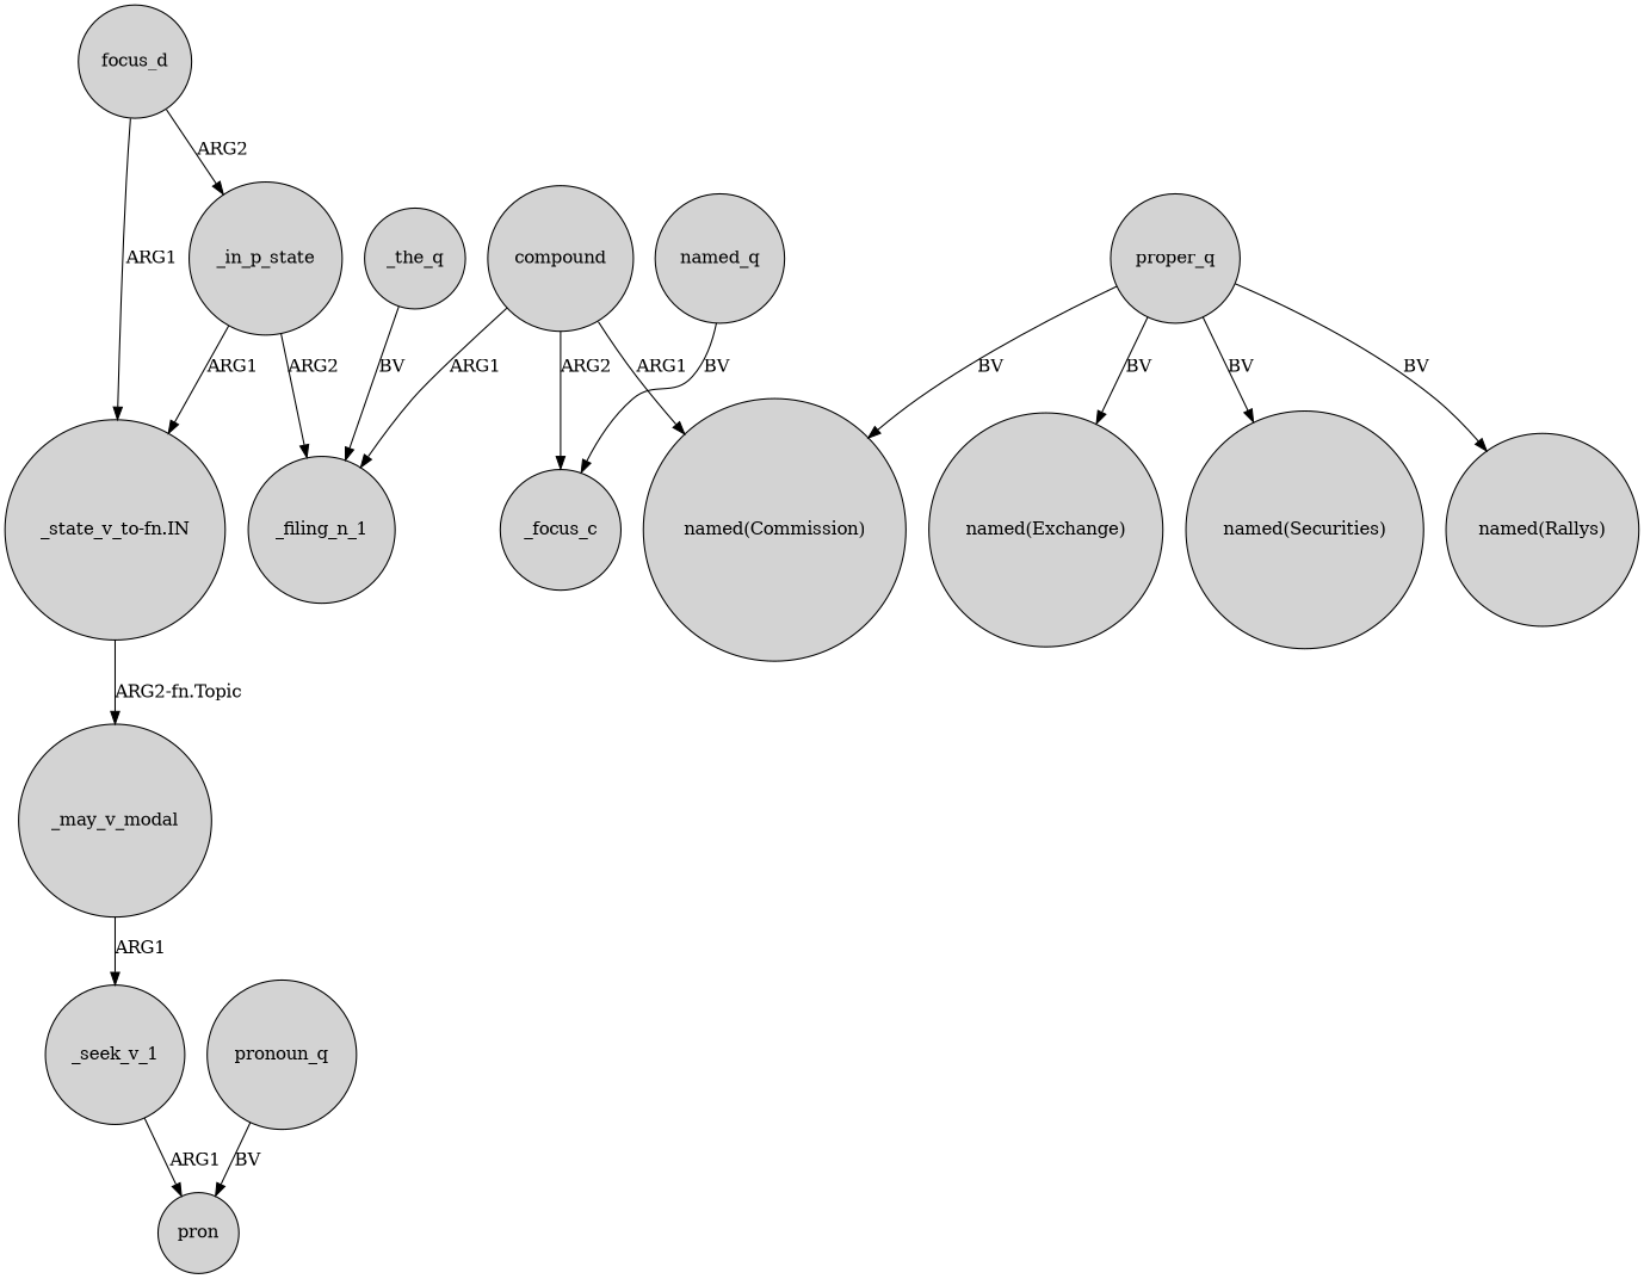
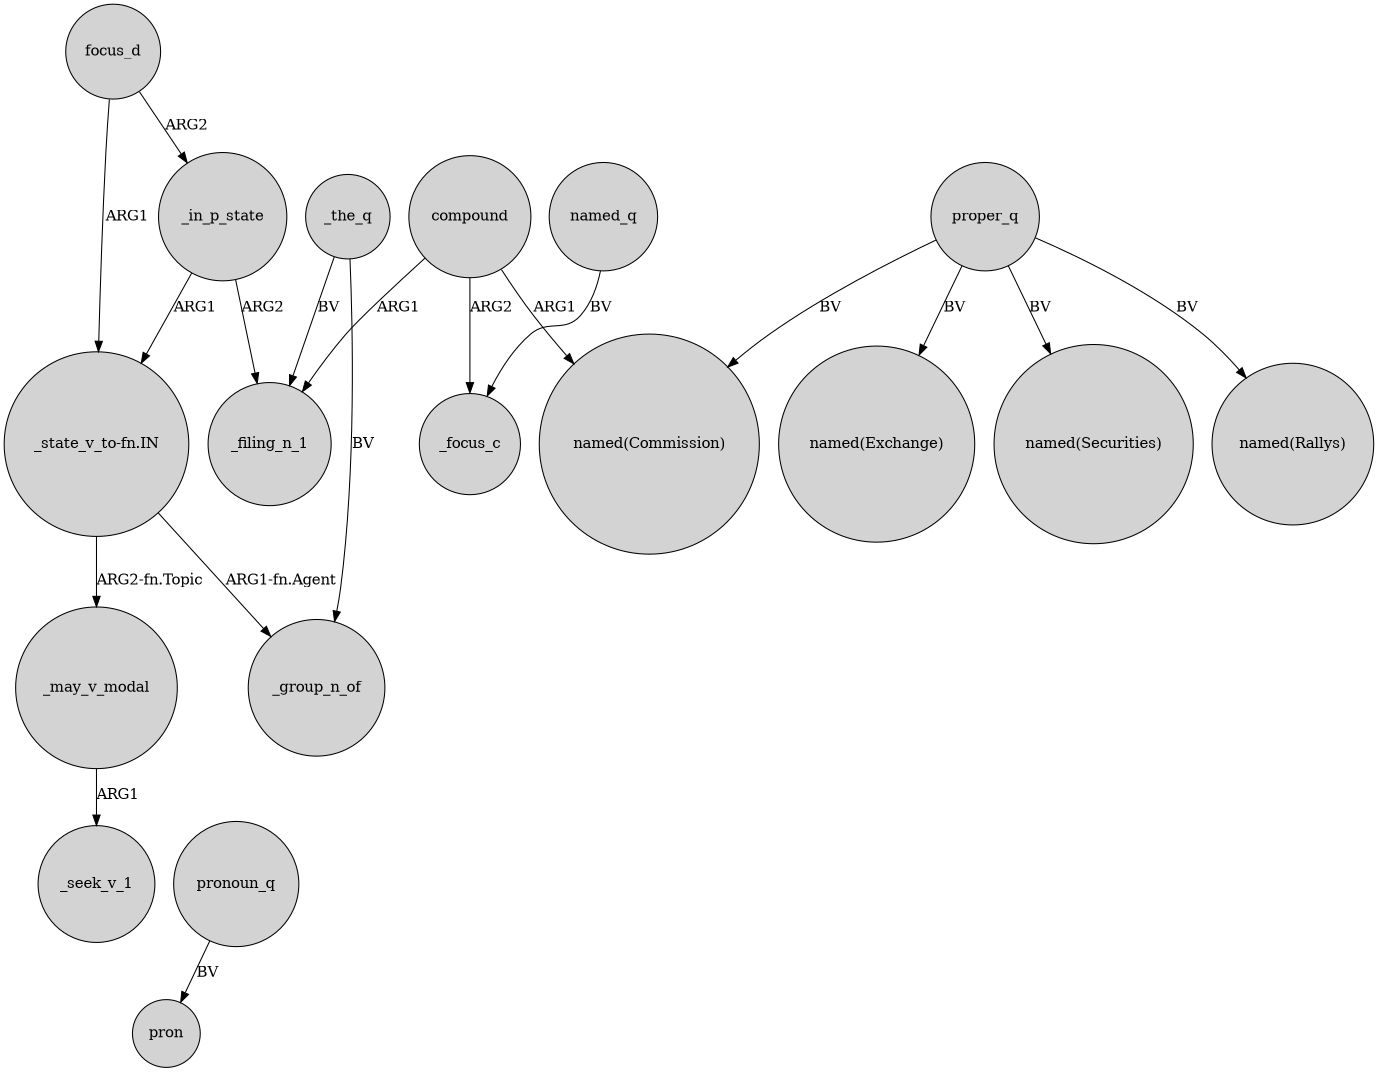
  digraph {
    fontname="DejaVu Serif"
    node [fontname="DejaVu Serif" shape=circle style=filled]
    edge [fontname="DejaVu Serif"]
    n1 [label="_state_v_to-fn.IN"]
+   _group_n_of
    _may_v_modal
    _seek_v_1
    pron
    compound
    _filing_n_1
    "named(Commission)"
    n9 [label=_focus_c]
    proper_q
    "named(Rallys)"
    "named(Exchange)"
    "named(Securities)"
    _the_q
    n15 [label=named_q]
    focus_d
    _in_p_state
    pronoun_q
+   n1 -> _group_n_of [label="ARG1-fn.Agent"]
    n1 -> _may_v_modal [label="ARG2-fn.Topic"]
    _may_v_modal -> _seek_v_1 [label=ARG1]
-   _seek_v_1 -> pron [label=ARG1]
    compound -> _filing_n_1 [label=ARG1]
    compound -> "named(Commission)" [label=ARG1]
    compound -> n9 [label=ARG2]
    proper_q -> "named(Commission)" [label=BV]
    proper_q -> "named(Rallys)" [label=BV]
    proper_q -> "named(Exchange)" [label=BV]
    proper_q -> "named(Securities)" [label=BV]
+   _the_q -> _group_n_of [label=BV]
    _the_q -> _filing_n_1 [label=BV]
    n15 -> n9 [label=BV]
    focus_d -> n1 [label=ARG1]
    focus_d -> _in_p_state [label=ARG2]
    _in_p_state -> n1 [label=ARG1]
    _in_p_state -> _filing_n_1 [label=ARG2]
    pronoun_q -> pron [label=BV]
  }
